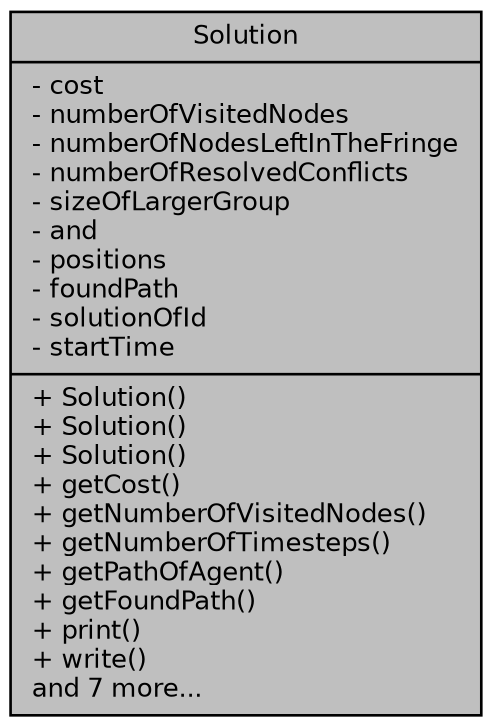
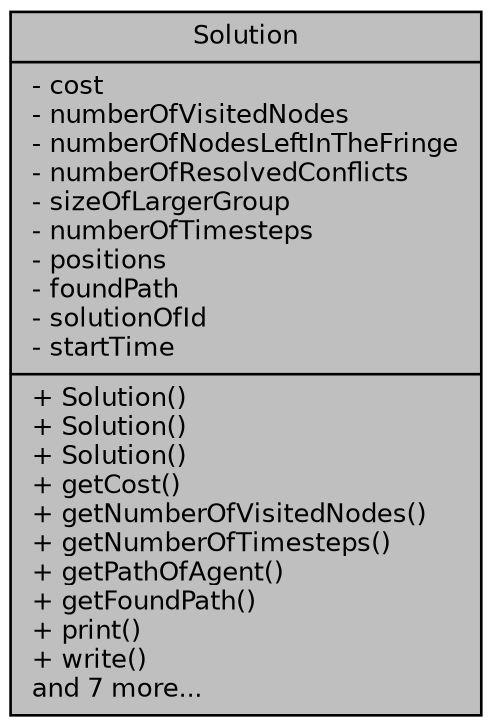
  digraph {
-   n1 [color=black fillcolor=grey75 fontcolor=black fontname=Helvetica fontsize=10 height=0.2 label="{Solution\n|- cost\l- numberOfVisitedNodes\l- numberOfNodesLeftInTheFringe\l- numberOfResolvedConflicts\l- sizeOfLargerGroup\l- and\l- positions\l- foundPath\l- solutionOfId\l- startTime\l|+ Solution()\l+ Solution()\l+ Solution()\l+ getCost()\l+ getNumberOfVisitedNodes()\l+ getNumberOfTimesteps()\l+ getPathOfAgent()\l+ getFoundPath()\l+ print()\l+ write()\land 7 more...\l}" shape=record style=filled width=0.4]
+   n1 [color=black fillcolor=grey75 fontcolor=black fontname=Helvetica fontsize=10 height=0.2 label="{Solution\n|- cost\l- numberOfVisitedNodes\l- numberOfNodesLeftInTheFringe\l- numberOfResolvedConflicts\l- sizeOfLargerGroup\l- numberOfTimesteps\l- positions\l- foundPath\l- solutionOfId\l- startTime\l|+ Solution()\l+ Solution()\l+ Solution()\l+ getCost()\l+ getNumberOfVisitedNodes()\l+ getNumberOfTimesteps()\l+ getPathOfAgent()\l+ getFoundPath()\l+ print()\l+ write()\land 7 more...\l}" shape=record style=filled width=0.4]
  }
